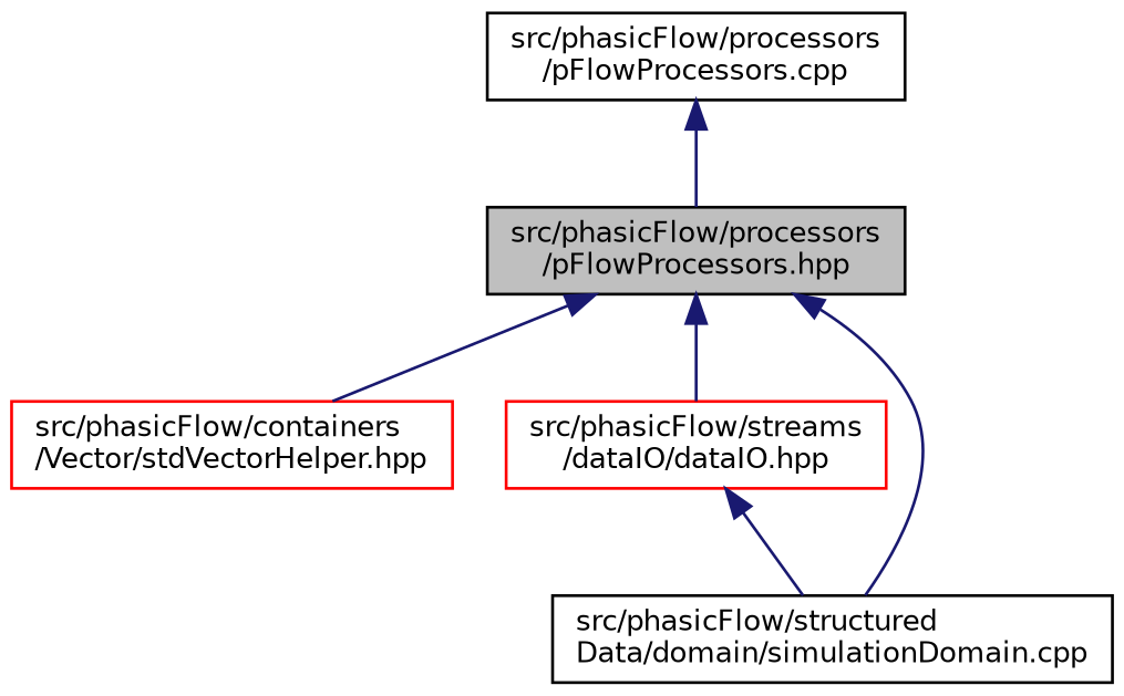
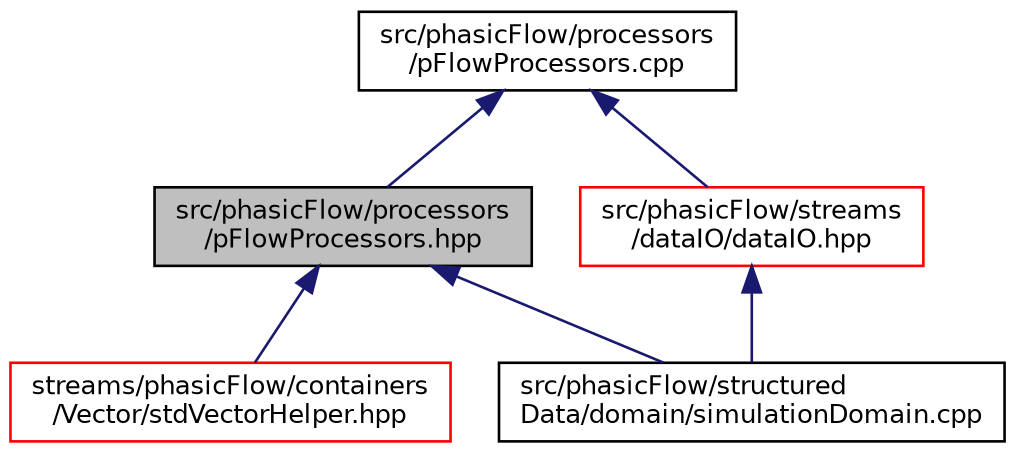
  digraph {
    node [color=black fillcolor=white fontname=Helvetica fontsize=10 shape=record style=filled]
    edge [color=midnightblue dir=back fontname=Helvetica fontsize=10 labelfontname=Helvetica labelfontsize=10 style=solid]
    n1 [fillcolor=grey75 fontcolor=black height=0.2 label="src/phasicFlow/processors\l/pFlowProcessors.hpp" width=0.4]
-   n2 [color=red height=0.2 label="src/phasicFlow/containers\l/Vector/stdVectorHelper.hpp" width=0.4]
+   n2 [color=red height=0.2 label="streams/phasicFlow/containers\l/Vector/stdVectorHelper.hpp" width=0.4]
    n3 [color=red height=0.2 label="src/phasicFlow/streams\l/dataIO/dataIO.hpp" width=0.4]
    n4 [height=0.2 label="src/phasicFlow/structured\lData/domain/simulationDomain.cpp" width=0.4]
    n5 [height=0.2 label="src/phasicFlow/processors\l/pFlowProcessors.cpp" width=0.4]
    n1 -> n2
-   n1 -> n3
+   n5 -> n3
    n1 -> n4
    n3 -> n4
    n5 -> n1
  }
